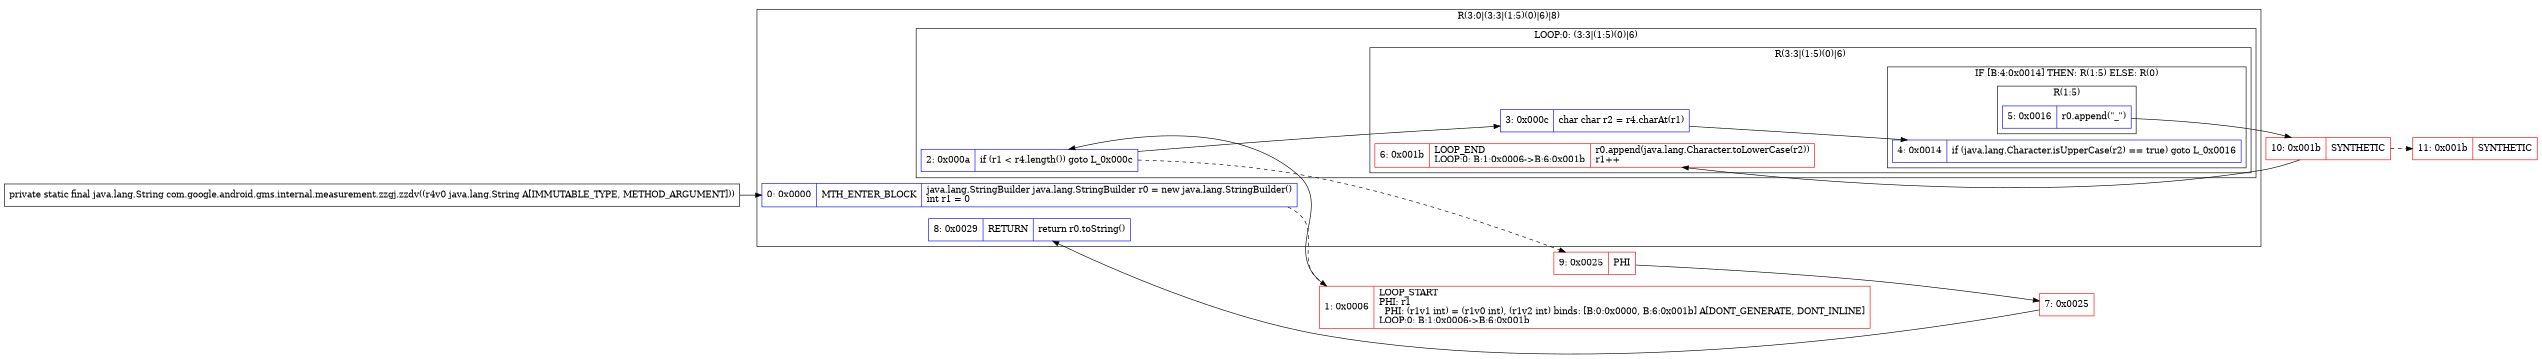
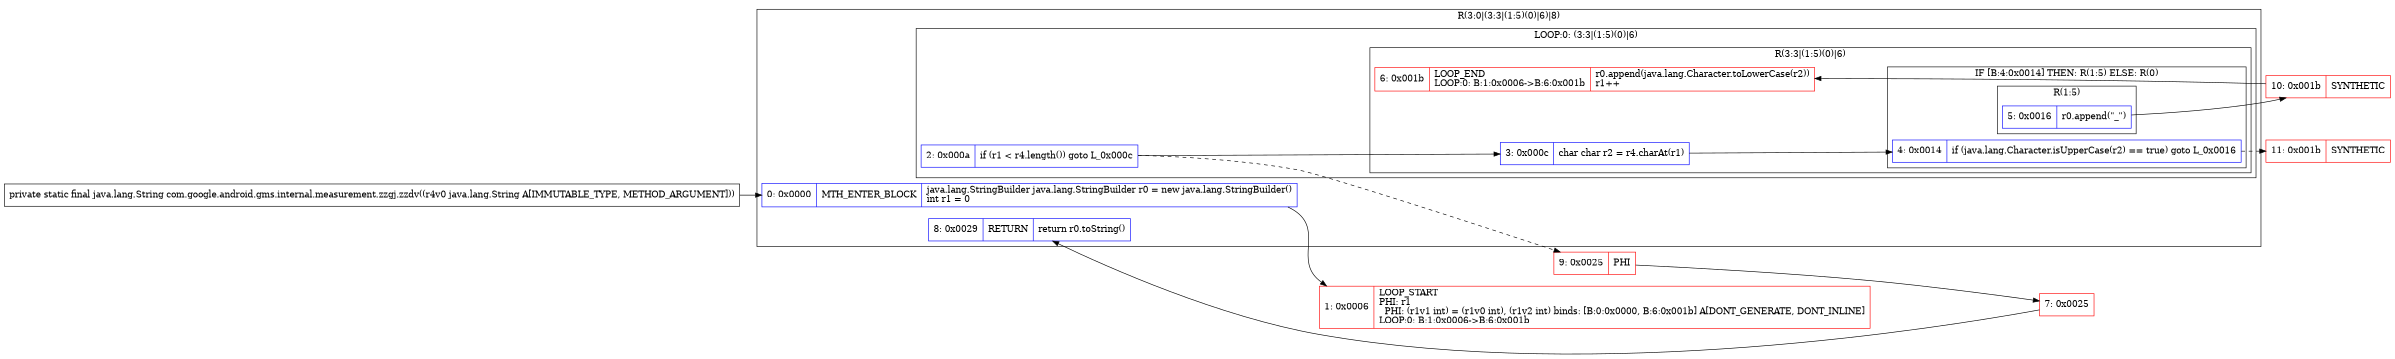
  digraph {
    rankdir=LR
    node [color=blue shape=record]
    n1 [label="{5\:\ 0x0016|r0.append(\"_\")\l}"]
    n2 [label="{4\:\ 0x0014|if (java.lang.Character.isUpperCase(r2) == true) goto L_0x0016\l}"]
    n3 [label="{3\:\ 0x000c|char char r2 = r4.charAt(r1)\l}"]
    n4 [color=red label="{6\:\ 0x001b|LOOP_END\lLOOP:0: B:1:0x0006\-\>B:6:0x001b\l|r0.append(java.lang.Character.toLowerCase(r2))\lr1++\l}"]
    n5 [label="{2\:\ 0x000a|if (r1 \< r4.length()) goto L_0x000c\l}"]
    n6 [label="{0\:\ 0x0000|MTH_ENTER_BLOCK\l|java.lang.StringBuilder java.lang.StringBuilder r0 = new java.lang.StringBuilder()\lint r1 = 0\l}"]
    n7 [label="{8\:\ 0x0029|RETURN\l|return r0.toString()\l}"]
    n8 [color=red label="{10\:\ 0x001b|SYNTHETIC\l}"]
    n9 [color=red label="{11\:\ 0x001b|SYNTHETIC\l}"]
    n10 [color=red label="{9\:\ 0x0025|PHI\l}"]
    n11 [color=red label="{1\:\ 0x0006|LOOP_START\lPHI: r1 \l  PHI: (r1v1 int) = (r1v0 int), (r1v2 int) binds: [B:0:0x0000, B:6:0x001b] A[DONT_GENERATE, DONT_INLINE]\lLOOP:0: B:1:0x0006\-\>B:6:0x001b\l}"]
    n12 [color=red label="{7\:\ 0x0025}"]
    n13 [label="{private static final java.lang.String com.google.android.gms.internal.measurement.zzgj.zzdv((r4v0 java.lang.String A[IMMUTABLE_TYPE, METHOD_ARGUMENT])) }" color=""]
    subgraph cluster_1 {
      label="R(3:0|(3:3|(1:5)(0)|6)|8)"
      n6
      n7
      subgraph cluster_2 {
        label="LOOP:0: (3:3|(1:5)(0)|6)"
        n5
        subgraph cluster_3 {
          label="R(3:3|(1:5)(0)|6)"
          n3
          n4
          subgraph cluster_4 {
            label="IF [B:4:0x0014] THEN: R(1:5) ELSE: R(0)"
            n2
            subgraph cluster_5 {
              label="R(1:5)"
              n1
            }
            subgraph cluster_6 {
              label="R(0)"
            }
          }
        }
      }
    }
    n1 -> n8
-   n8 -> n9 [style=dashed]
+   n2 -> n9 [style=dashed]
    n3 -> n2
    n5 -> n3
    n5 -> n10 [style=dashed]
-   n6 -> n11 [style=dashed]
+   n6 -> n11
    n8 -> n4
    n10 -> n12
-   n11 -> n5
    n12 -> n7
    n13 -> n6
  }
